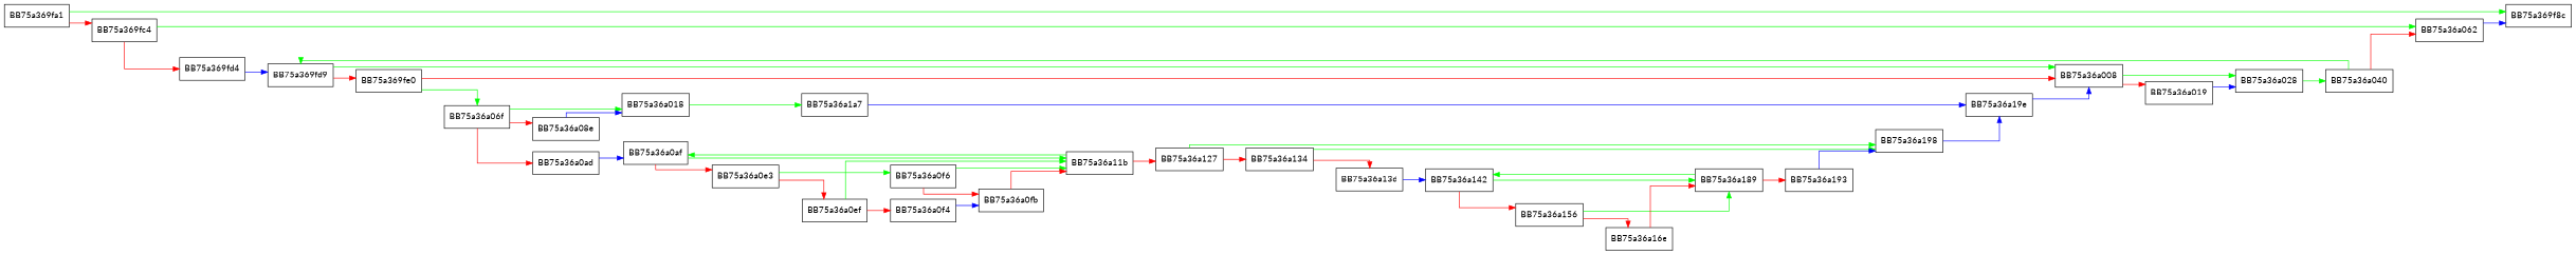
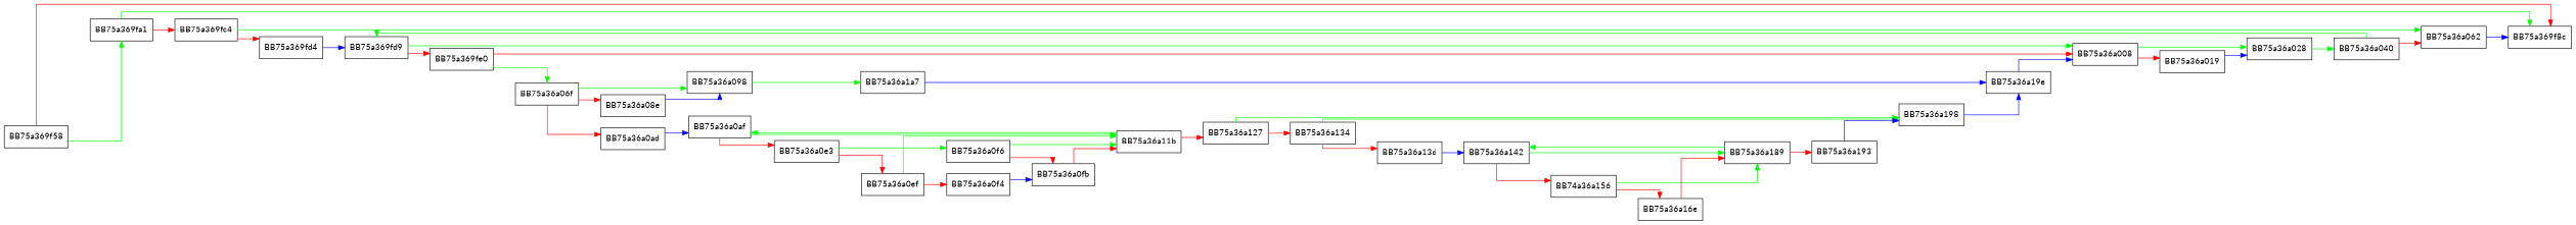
  digraph {
    fontname=Lato
    rankdir=LR
    splines=ortho
    node [fontname=Lato shape=box]
    edge [color=red fontname=Lato]
+   BB75a369f58
    BB75a369fa1
    BB75a369f8c
    BB75a369fc4
    BB75a36a062
    BB75a369fd4
    BB75a369fd9
    BB75a36a008
    BB75a369fe0
    BB75a36a028
    BB75a36a019
    BB75a36a06f
    BB75a36a040
-   BB75a36a098 [label=BB75a36a018]
+   BB75a36a098
    BB75a36a08e
    BB75a36a0ad
    BB75a36a1a7
    BB75a36a19e
    BB75a36a0af
    BB75a36a11b
    BB75a36a0e3
    BB75a36a127
    BB75a36a0f6
    BB75a36a0ef
    BB75a36a198
    BB75a36a134
    BB75a36a0fb
    BB75a36a0f4
    BB75a36a13d
    BB75a36a142
    BB75a36a189
-   BB75a36a156
+   BB75a36a156 [label=BB74a36a156]
    BB75a36a193
    BB75a36a16e
+   BB75a369f58 -> BB75a369fa1 [color=green]
+   BB75a369f58 -> BB75a369f8c
    BB75a369fa1 -> BB75a369f8c [color=green]
    BB75a369fa1 -> BB75a369fc4
    BB75a369fc4 -> BB75a36a062 [color=green]
    BB75a369fc4 -> BB75a369fd4
    BB75a36a062 -> BB75a369f8c [color=blue]
    BB75a369fd4 -> BB75a369fd9 [color=blue]
    BB75a369fd9 -> BB75a36a008 [color=green]
    BB75a369fd9 -> BB75a369fe0
    BB75a36a008 -> BB75a36a028 [color=green]
    BB75a36a008 -> BB75a36a019
    BB75a369fe0 -> BB75a36a008
    BB75a369fe0 -> BB75a36a06f [color=green]
    BB75a36a028 -> BB75a36a040 [color=green]
    BB75a36a019 -> BB75a36a028 [color=blue]
    BB75a36a06f -> BB75a36a098 [color=green]
    BB75a36a06f -> BB75a36a08e
    BB75a36a06f -> BB75a36a0ad
    BB75a36a040 -> BB75a36a062
    BB75a36a040 -> BB75a369fd9 [color=green]
    BB75a36a098 -> BB75a36a1a7 [color=green]
    BB75a36a08e -> BB75a36a098 [color=blue]
    BB75a36a0ad -> BB75a36a0af [color=blue]
    BB75a36a1a7 -> BB75a36a19e [color=blue]
    BB75a36a19e -> BB75a36a008 [color=blue]
    BB75a36a0af -> BB75a36a11b [color=green]
    BB75a36a0af -> BB75a36a0e3
    BB75a36a11b -> BB75a36a0af [color=green]
    BB75a36a11b -> BB75a36a127
    BB75a36a0e3 -> BB75a36a0f6 [color=green]
    BB75a36a0e3 -> BB75a36a0ef
    BB75a36a127 -> BB75a36a198 [color=green]
    BB75a36a127 -> BB75a36a134
    BB75a36a0f6 -> BB75a36a11b [color=green]
    BB75a36a0f6 -> BB75a36a0fb
    BB75a36a0ef -> BB75a36a11b [color=green]
    BB75a36a0ef -> BB75a36a0f4
    BB75a36a198 -> BB75a36a19e [color=blue]
    BB75a36a134 -> BB75a36a198 [color=green]
    BB75a36a134 -> BB75a36a13d
    BB75a36a0fb -> BB75a36a11b
    BB75a36a0f4 -> BB75a36a0fb [color=blue]
    BB75a36a13d -> BB75a36a142 [color=blue]
    BB75a36a142 -> BB75a36a189 [color=green]
    BB75a36a142 -> BB75a36a156
    BB75a36a189 -> BB75a36a142 [color=green]
    BB75a36a189 -> BB75a36a193
    BB75a36a156 -> BB75a36a189 [color=green]
    BB75a36a156 -> BB75a36a16e
    BB75a36a193 -> BB75a36a198 [color=blue]
    BB75a36a16e -> BB75a36a189
  }
